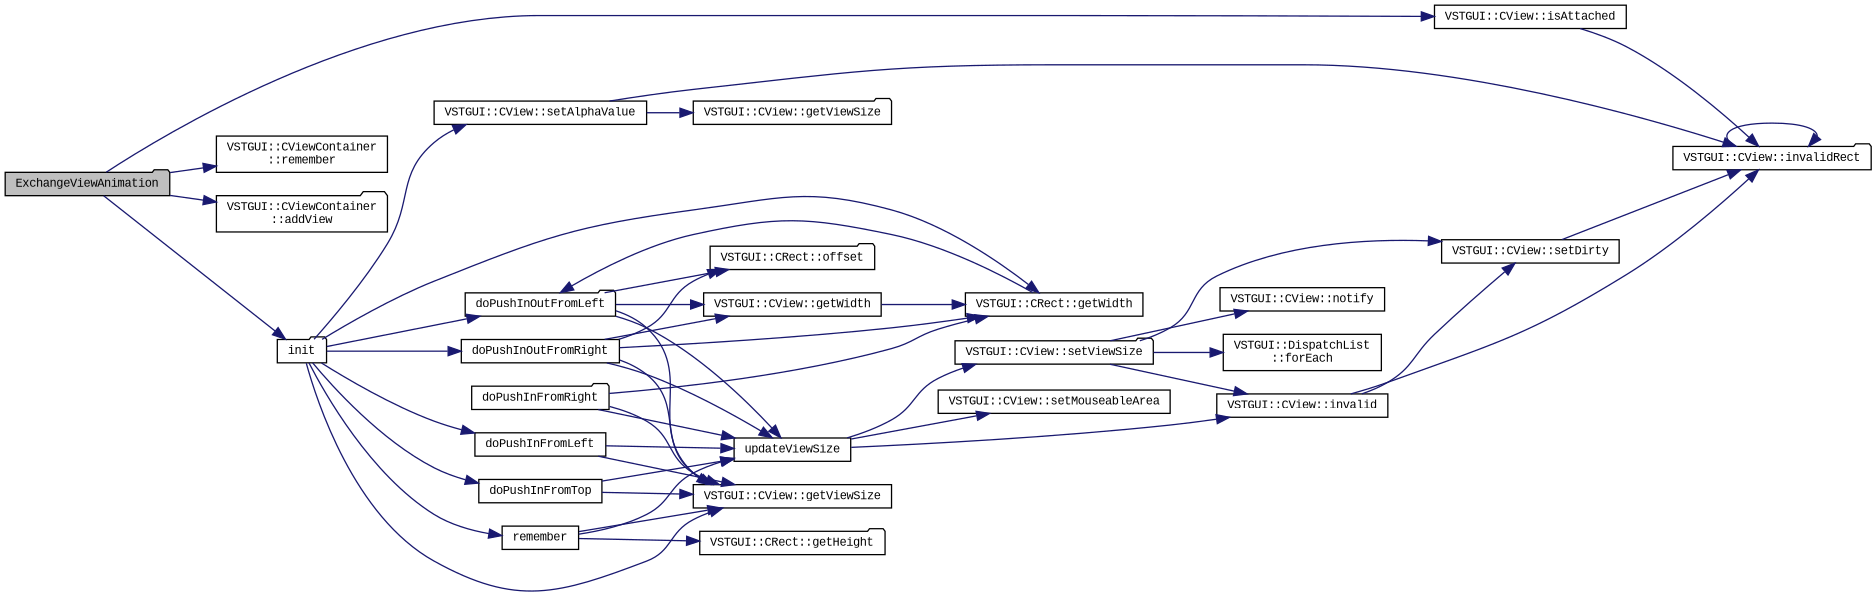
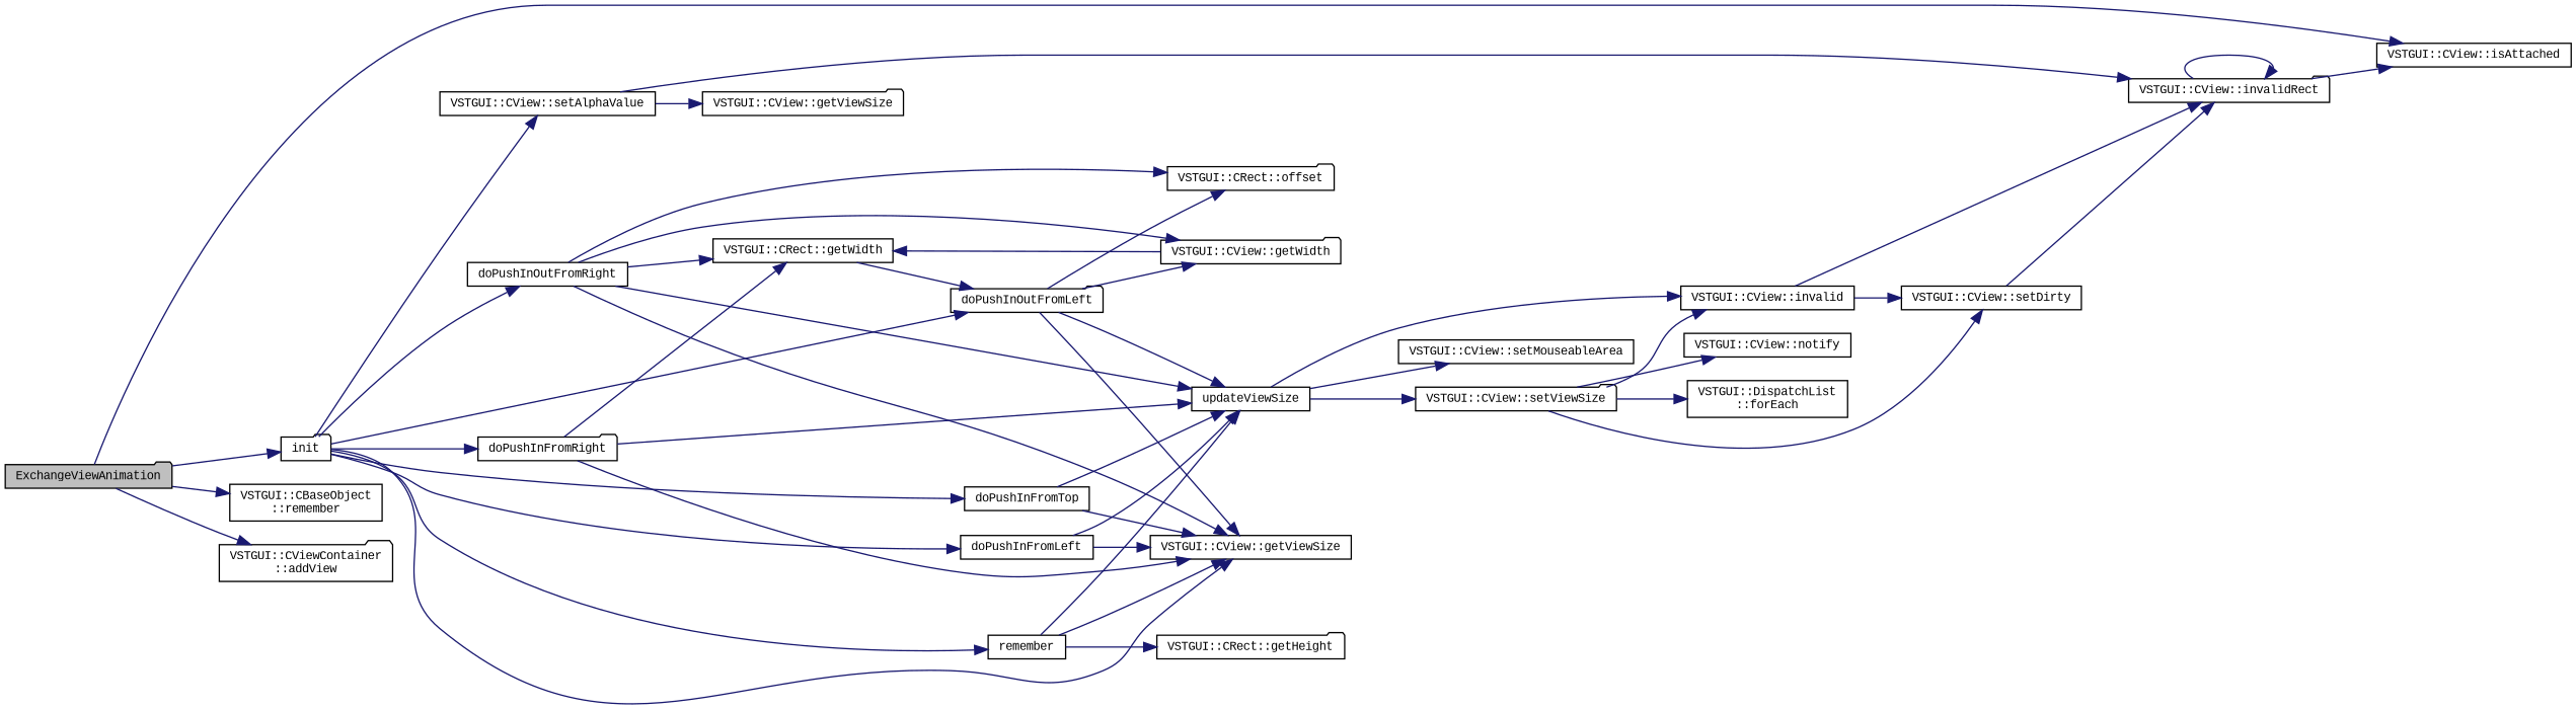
  digraph {
    fontname="Liberation Mono"
    rankdir=LR
    node [color=black fontname="Liberation Mono" fontsize=9 shape=box]
    edge [color=midnightblue fontname="Liberation Mono" fontsize=9 labelfontname=Arial labelfontsize=9 style=solid]
    n1 [fillcolor=grey75 fontcolor=black height=0.2 label=ExchangeViewAnimation shape=folder style=filled width=0.4]
    n2 [height=0.2 label="VSTGUI::CView::isAttached" width=0.4]
-   n3 [height=0.2 label="VSTGUI::CViewContainer\l::remember" width=0.4]
+   n3 [height=0.2 label="VSTGUI::CBaseObject\l::remember" width=0.4]
    n4 [height=0.2 label="VSTGUI::CViewContainer\l::addView" shape=folder width=0.4]
    n5 [height=0.2 label=init shape=folder width=0.4]
    n6 [height=0.2 label="VSTGUI::CView::setAlphaValue" width=0.4]
    n7 [height=0.2 label="VSTGUI::CView::getViewSize" width=0.4]
    n8 [height=0.2 label=doPushInFromLeft width=0.4]
    n9 [height=0.2 label=doPushInFromRight shape=folder width=0.4]
    n10 [height=0.2 label=doPushInFromTop width=0.4]
    n11 [height=0.2 label=remember width=0.4]
    n12 [height=0.2 label=doPushInOutFromLeft shape=folder width=0.4]
    n13 [height=0.2 label=doPushInOutFromRight width=0.4]
    n14 [height=0.2 label="VSTGUI::CView::invalidRect" shape=folder width=0.4]
    n15 [height=0.2 label="VSTGUI::CView::getViewSize" shape=folder width=0.4]
    n16 [height=0.2 label=updateViewSize width=0.4]
    n17 [height=0.2 label="VSTGUI::CRect::getWidth" width=0.4]
    n18 [height=0.2 label="VSTGUI::CRect::getHeight" shape=folder width=0.4]
-   n19 [height=0.2 label="VSTGUI::CView::getWidth" width=0.4]
+   n19 [height=0.2 label="VSTGUI::CView::getWidth" shape=folder width=0.4]
    n20 [height=0.2 label="VSTGUI::CRect::offset" shape=folder width=0.4]
    n21 [height=0.2 label="VSTGUI::CView::invalid" width=0.4]
    n22 [height=0.2 label="VSTGUI::CView::setViewSize" shape=folder width=0.4]
    n23 [height=0.2 label="VSTGUI::CView::setMouseableArea" width=0.4]
    n24 [height=0.2 label="VSTGUI::CView::setDirty" width=0.4]
    n25 [height=0.2 label="VSTGUI::CView::notify" width=0.4]
    n26 [height=0.2 label="VSTGUI::DispatchList\l::forEach" width=0.4]
    n1 -> n2
    n1 -> n3
    n1 -> n4
    n1 -> n5
    n5 -> n6
    n5 -> n7
    n5 -> n8
-   n5 -> n17
+   n5 -> n9
    n5 -> n10
    n5 -> n11
    n5 -> n12
    n5 -> n13
    n6 -> n14
    n6 -> n15
    n8 -> n7
    n8 -> n16
    n9 -> n7
    n9 -> n16
    n9 -> n17
    n10 -> n7
    n10 -> n16
    n11 -> n7
    n11 -> n16
    n11 -> n18
    n12 -> n7
    n12 -> n16
    n12 -> n19
    n12 -> n20
    n13 -> n7
    n13 -> n16
    n13 -> n17
    n13 -> n19
    n13 -> n20
-   n2 -> n14
+   n14 -> n2
    n14 -> n14
    n16 -> n21
    n16 -> n22
    n16 -> n23
    n17 -> n12
    n19 -> n17
    n21 -> n14
    n21 -> n24
    n22 -> n21
    n22 -> n24
    n22 -> n25
    n22 -> n26
    n24 -> n14
  }
